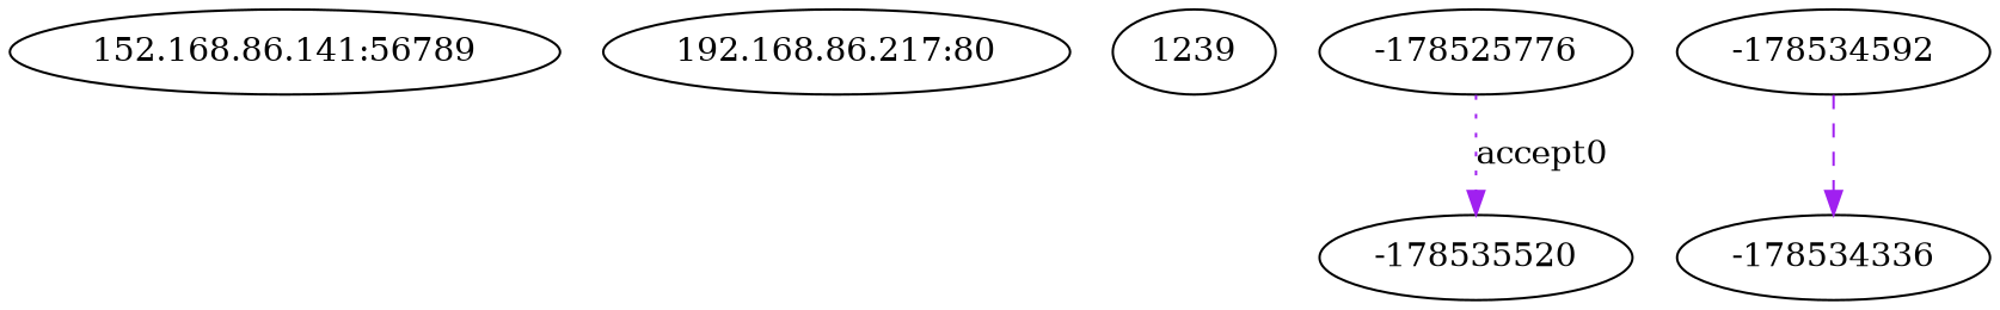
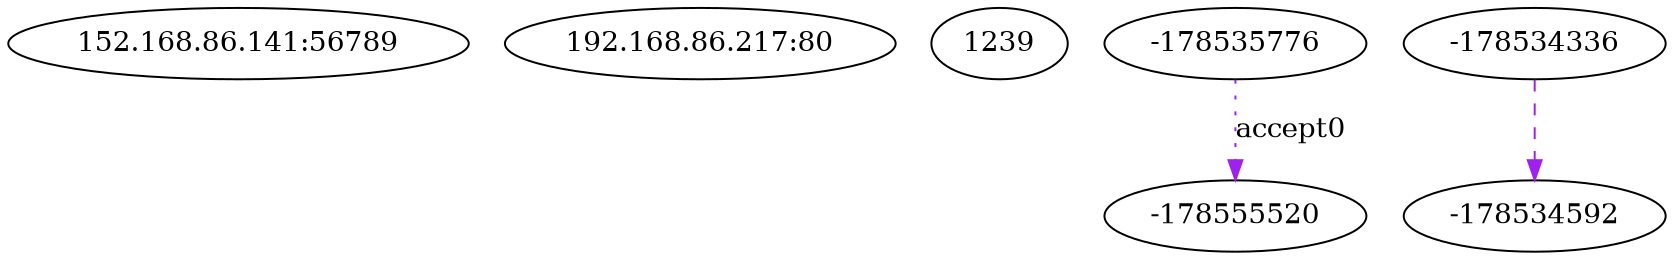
  digraph {
    fontname="DejaVu Serif"
    node [fontname="DejaVu Serif"]
    edge [color=purple fontname="DejaVu Serif"]
    n1 [label="152.168.86.141:56789"]
    n2 [label="192.168.86.217:80"]
    n3 [label=1239]
-   -178535776 [label=-178525776]
-   -178535520
+   -178535776
+   -178535520 [label=-178555520]
    -178534592
    -178534336
    -178535776 -> -178535520 [label=accept0 style=dotted]
-   -178534592 -> -178534336 [style=dashed]
+   -178534336 -> -178534592 [style=dashed]
  }
